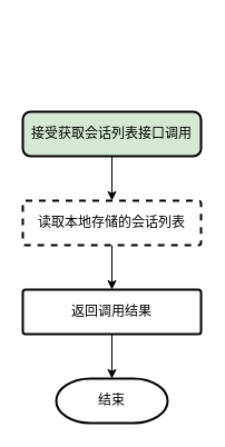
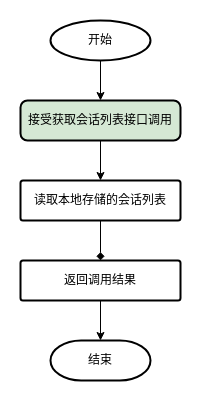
  <mxCell id="0" />
  <mxCell id="1" parent="0" />
+ <mxCell id="2" style="edgeStyle=orthogonalEdgeStyle;rounded=0;orthogonalLoop=1;jettySize=auto;html=1;exitX=0.5;exitY=1;exitDx=0;exitDy=0;exitPerimeter=0;entryX=0.5;entryY=0;entryDx=0;entryDy=0;" parent="1" source="3" target="5" edge="1"><mxGeometry relative="1" as="geometry" /></mxCell>
+ <mxCell id="3" value="开始" style="strokeWidth=2;html=1;shape=mxgraph.flowchart.start_1;whiteSpace=wrap;" parent="1" vertex="1"><mxGeometry x="50" y="20" width="100" height="40" as="geometry" /></mxCell>
  <mxCell id="4" style="edgeStyle=orthogonalEdgeStyle;rounded=0;orthogonalLoop=1;jettySize=auto;html=1;exitX=0.5;exitY=1;exitDx=0;exitDy=0;entryX=0.5;entryY=0;entryDx=0;entryDy=0;" parent="1" source="5" target="7" edge="1"><mxGeometry relative="1" as="geometry" /></mxCell>
  <mxCell id="5" value="接受获取会话列表接口调用" style="rounded=1;whiteSpace=wrap;html=1;absoluteArcSize=1;arcSize=14;strokeWidth=2;fillColor=#d5e8d4;" parent="1" vertex="1"><mxGeometry x="20" y="100" width="160" height="40" as="geometry" /></mxCell>
- <mxCell id="6" style="edgeStyle=orthogonalEdgeStyle;rounded=0;orthogonalLoop=1;jettySize=auto;html=1;exitX=0.5;exitY=1;exitDx=0;exitDy=0;entryX=0.5;entryY=0;entryDx=0;entryDy=0;" parent="1" source="7" target="10" edge="1"><mxGeometry relative="1" as="geometry" /></mxCell>
- <mxCell id="7" value="读取本地存储的会话列表" style="rounded=1;whiteSpace=wrap;html=1;absoluteArcSize=1;arcSize=5;strokeWidth=2;dashed=1;" parent="1" vertex="1"><mxGeometry x="20" y="180" width="160" height="40" as="geometry" /></mxCell>
+ <mxCell id="6" style="edgeStyle=orthogonalEdgeStyle;rounded=0;orthogonalLoop=1;jettySize=auto;html=1;exitX=0.5;exitY=1;exitDx=0;exitDy=0;entryX=0.5;entryY=0;entryDx=0;entryDy=0;endArrow=diamond;" parent="1" source="7" target="10" edge="1"><mxGeometry relative="1" as="geometry" /></mxCell>
+ <mxCell id="7" value="读取本地存储的会话列表" style="rounded=1;whiteSpace=wrap;html=1;absoluteArcSize=1;arcSize=5;strokeWidth=2;" parent="1" vertex="1"><mxGeometry x="20" y="180" width="160" height="40" as="geometry" /></mxCell>
  <mxCell id="8" value="结束" style="strokeWidth=2;html=1;shape=mxgraph.flowchart.terminator;whiteSpace=wrap;" parent="1" vertex="1"><mxGeometry x="50" y="340" width="100" height="40" as="geometry" /></mxCell>
  <mxCell id="9" style="edgeStyle=orthogonalEdgeStyle;rounded=0;orthogonalLoop=1;jettySize=auto;html=1;exitX=0.5;exitY=1;exitDx=0;exitDy=0;" parent="1" source="10" target="8" edge="1"><mxGeometry relative="1" as="geometry" /></mxCell>
  <mxCell id="10" value="返回调用结果" style="rounded=1;whiteSpace=wrap;html=1;absoluteArcSize=1;arcSize=5;strokeWidth=2;" parent="1" vertex="1"><mxGeometry x="20" y="260" width="160" height="40" as="geometry" /></mxCell>
